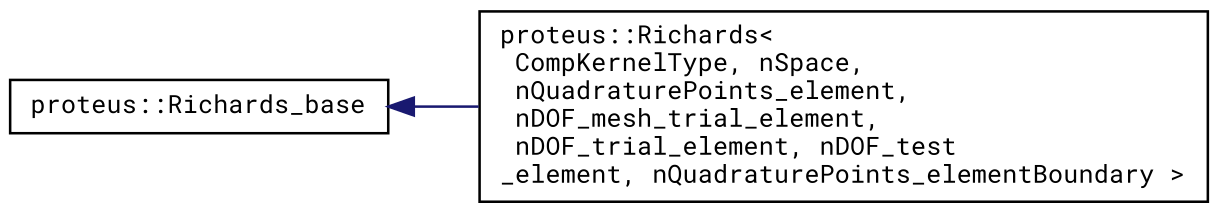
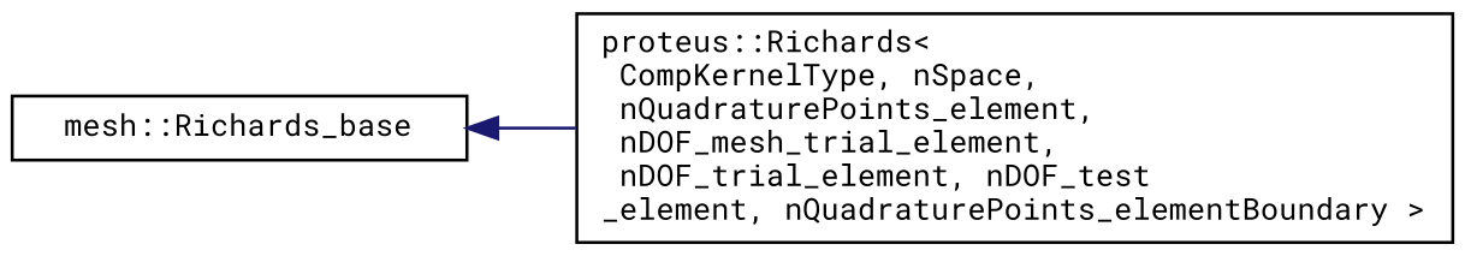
  digraph {
    rankdir=LR
    fontname="Roboto Mono"
    node [color=black fillcolor=white fontname="Roboto Mono" fontsize=10 shape=record style=filled]
-   n1 [height=0.2 label="proteus::Richards_base" width=0.4]
+   n1 [height=0.2 label="mesh::Richards_base" width=0.4]
    n2 [height=0.2 label="proteus::Richards\<\l CompKernelType, nSpace,\l nQuadraturePoints_element,\l nDOF_mesh_trial_element,\l nDOF_trial_element, nDOF_test\l_element, nQuadraturePoints_elementBoundary \>" width=0.4]
    n1 -> n2 [color=midnightblue dir=back fontname="Roboto Mono" fontsize=10 labelfontname=Helvetica labelfontsize=10 style=solid]
  }
